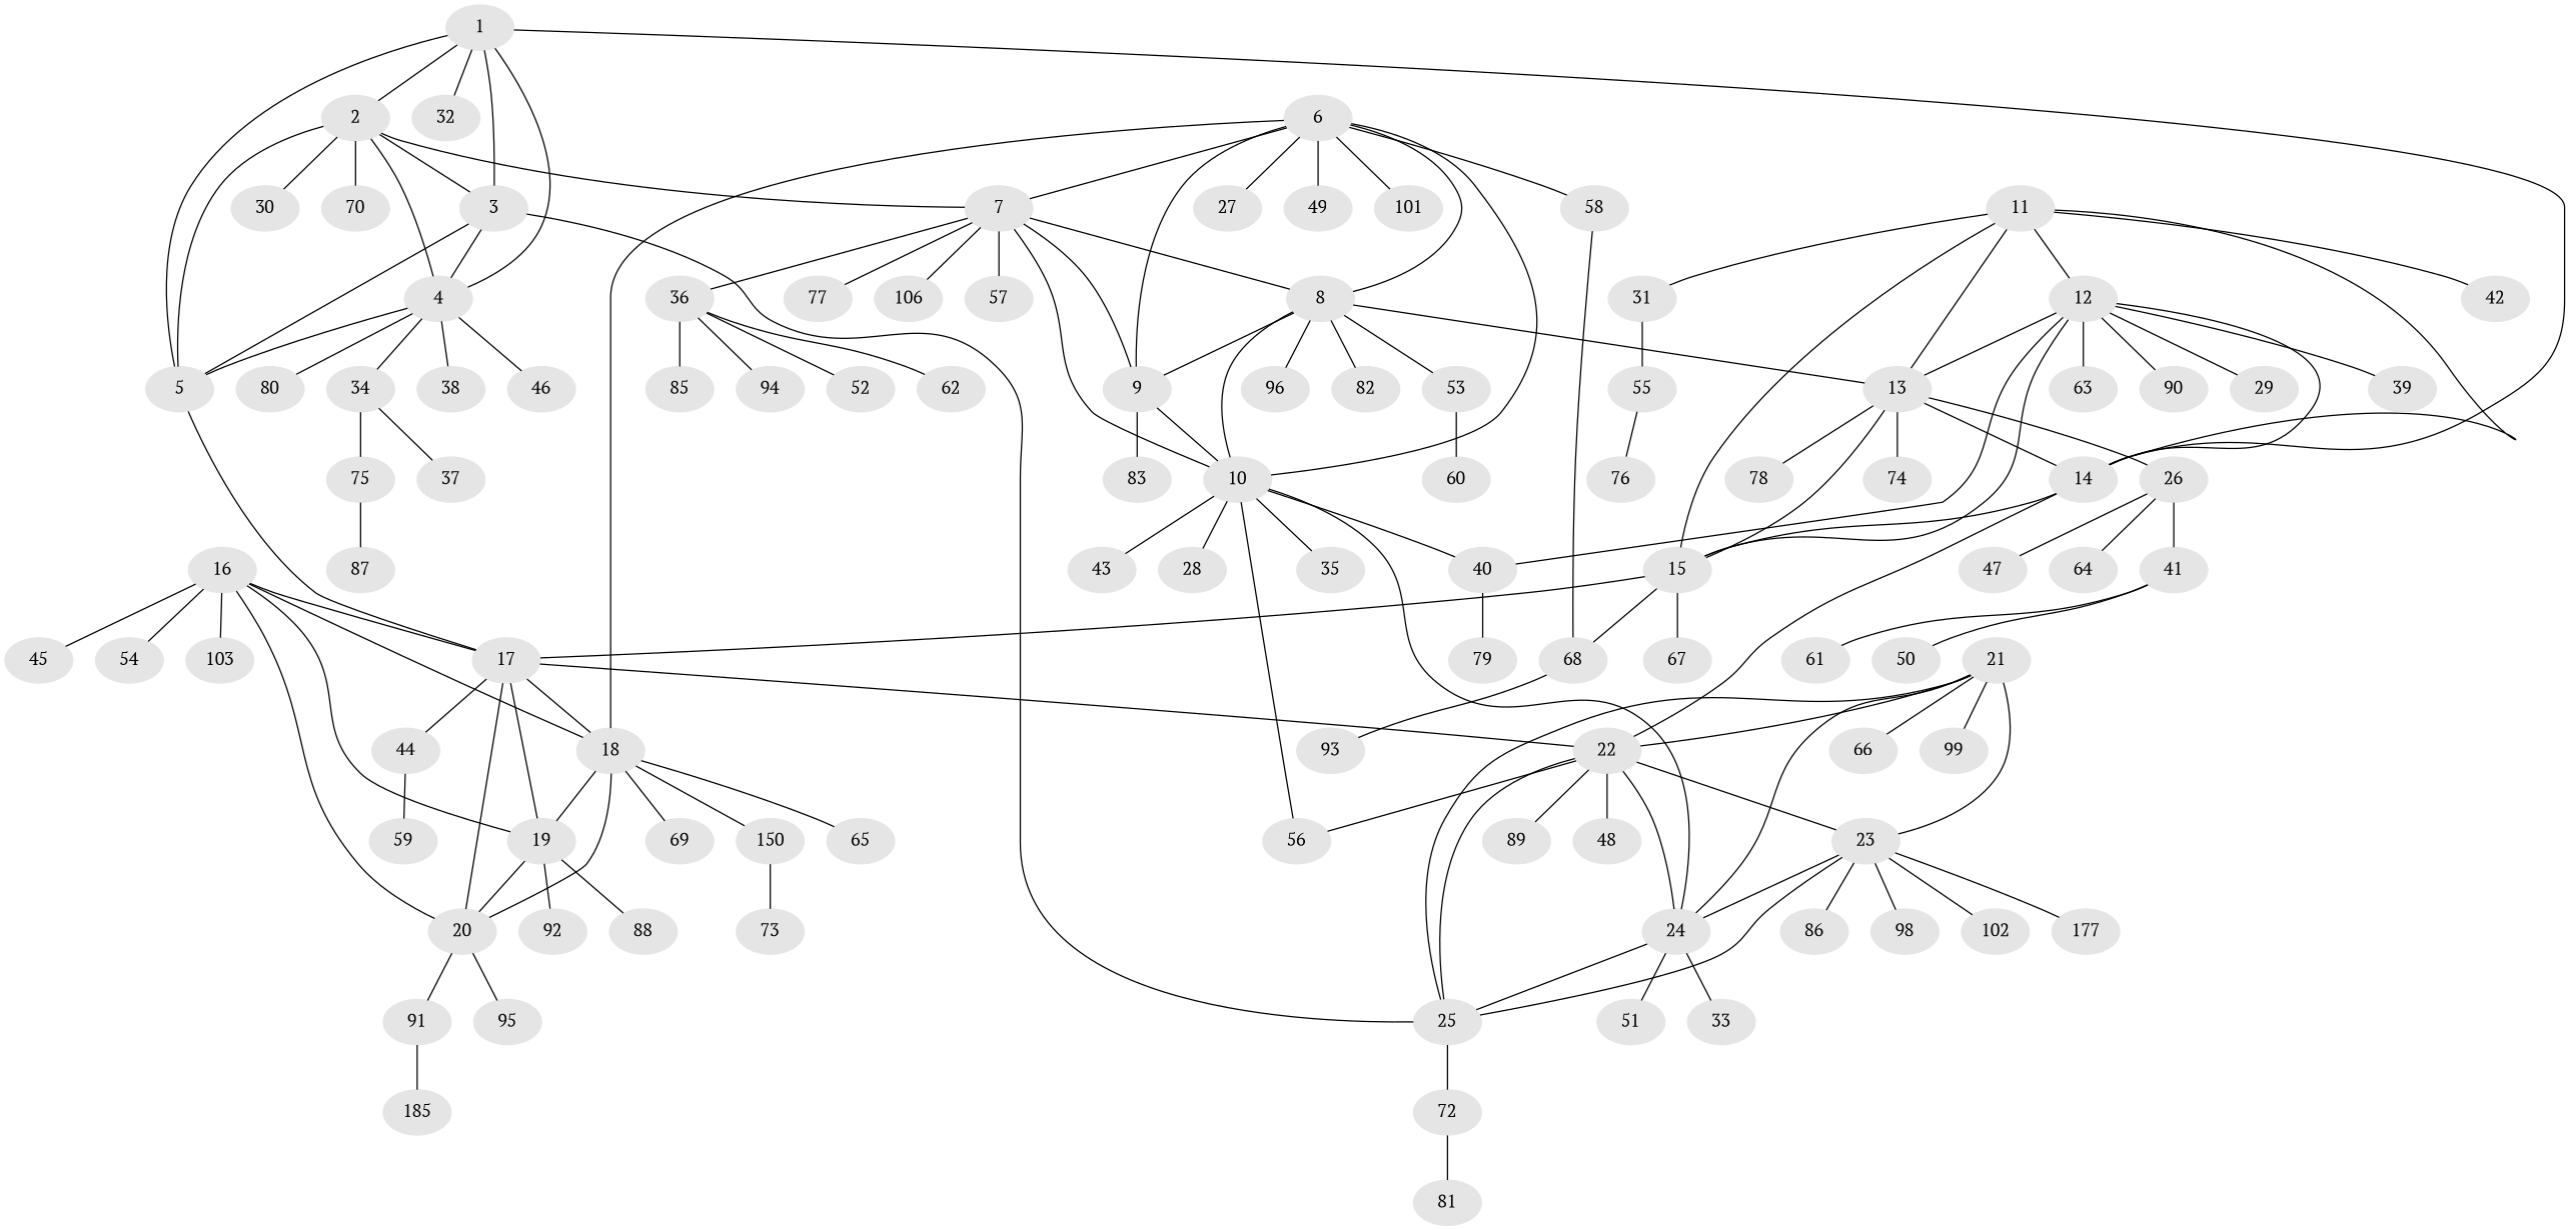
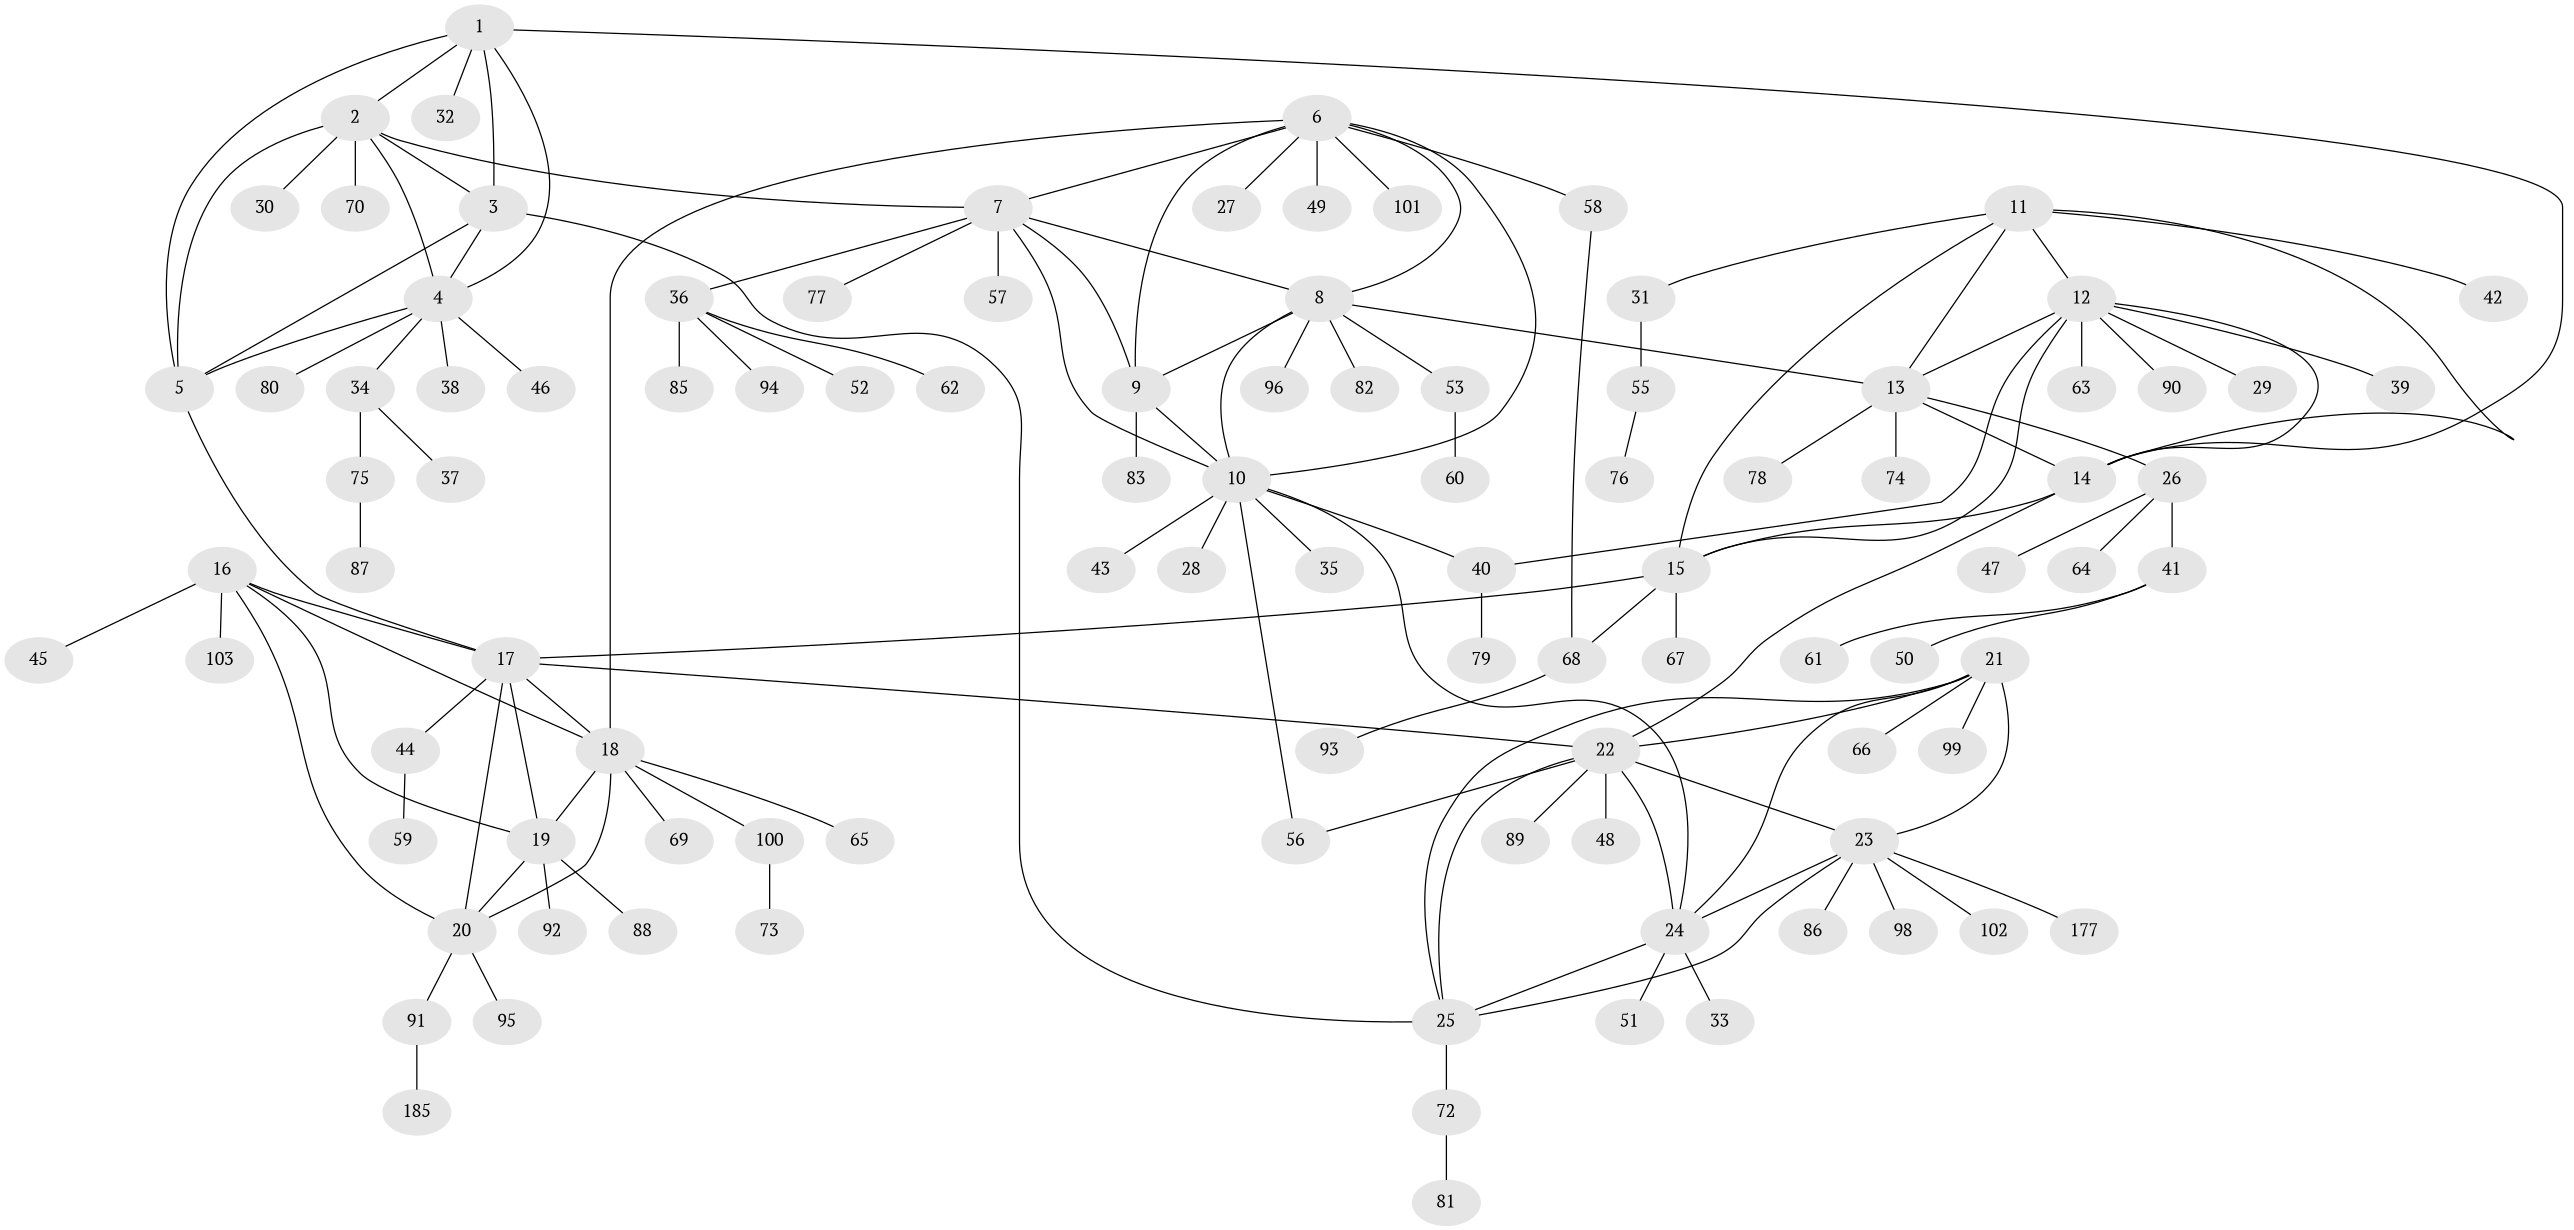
  graph {
    fontname="PT Serif"
    node [color=gray90 fontname="PT Serif" style=filled]
    edge [fontname="PT Serif"]
    1
    2
    3
    4
    5
    14
    32
    7
    30
    70
    25
    34
    38
    46
    80
    17
    15
    22
    8
    9
    10
    36
    57
    77
-   106
    72
    37
    75
    18
    19
    20
    44
    6
    27
    49
    58
    101
    13
    53
    82
    96
    83
    24
    28
    35
    40
    43
    56
    65
    69
-   100 [label=150]
+   100
    68
    52
    62
    85
    94
    26
    74
    78
    60
    33
    51
    79
    11
    12
    31
    42
    29
    39
    63
    90
    67
    55
    41
    47
    64
    23
    48
    89
    93
    16
    45
-   54
    103
    88
    92
    91
    95
    59
    73
    n91 [label=185]
    21
    66
    99
    86
    98
    102
    n98 [label=177]
    81
    50
    61
    76
    87
    1 -- 2
    1 -- 3
    1 -- 4
    1 -- 5
    1 -- 14
    1 -- 32
    2 -- 3
    2 -- 4
    2 -- 5
    2 -- 7
    2 -- 30
    2 -- 70
    3 -- 4
    3 -- 5
    3 -- 25
    4 -- 5
    4 -- 34
    4 -- 38
    4 -- 46
    4 -- 80
    5 -- 17
    14 -- 15
    14 -- 22
    7 -- 8
    7 -- 9
    7 -- 10
    7 -- 36
    7 -- 57
    7 -- 77
-   7 -- 106
    25 -- 72
    34 -- 37
    34 -- 75
    17 -- 22
    17 -- 18
    17 -- 19
    17 -- 20
    17 -- 44
    15 -- 17
    15 -- 68
    15 -- 67
    22 -- 25
    22 -- 24
    22 -- 56
    22 -- 23
    22 -- 48
    22 -- 89
    8 -- 9
    8 -- 10
    8 -- 13
    8 -- 53
    8 -- 82
    8 -- 96
    9 -- 10
    9 -- 83
    10 -- 24
    10 -- 28
    10 -- 35
    10 -- 40
    10 -- 43
    10 -- 56
    36 -- 52
    36 -- 62
    36 -- 85
    36 -- 94
    72 -- 81
    75 -- 87
    18 -- 19
    18 -- 20
    18 -- 65
    18 -- 69
    18 -- 100
    19 -- 20
    19 -- 88
    19 -- 92
    20 -- 91
    20 -- 95
    44 -- 59
    6 -- 7
    6 -- 8
    6 -- 9
    6 -- 10
    6 -- 18
    6 -- 27
    6 -- 49
    6 -- 58
    6 -- 101
    58 -- 68
    13 -- 14
-   13 -- 15
    13 -- 26
    13 -- 74
    13 -- 78
    53 -- 60
    24 -- 25
    24 -- 33
    24 -- 51
    40 -- 79
    100 -- 73
    68 -- 93
    26 -- 41
    26 -- 47
    26 -- 64
    11 -- 14
    11 -- 15
    11 -- 13
    11 -- 12
    11 -- 31
    11 -- 42
    12 -- 14
    12 -- 15
    12 -- 13
    12 -- 40
    12 -- 29
    12 -- 39
    12 -- 63
    12 -- 90
    31 -- 55
    55 -- 76
    41 -- 50
    41 -- 61
    23 -- 25
    23 -- 24
    23 -- 86
    23 -- 98
    23 -- 102
    23 -- n98
    16 -- 17
    16 -- 18
    16 -- 19
    16 -- 20
    16 -- 45
-   16 -- 54
    16 -- 103
    91 -- n91
    21 -- 25
    21 -- 22
    21 -- 24
    21 -- 23
    21 -- 66
    21 -- 99
  }
